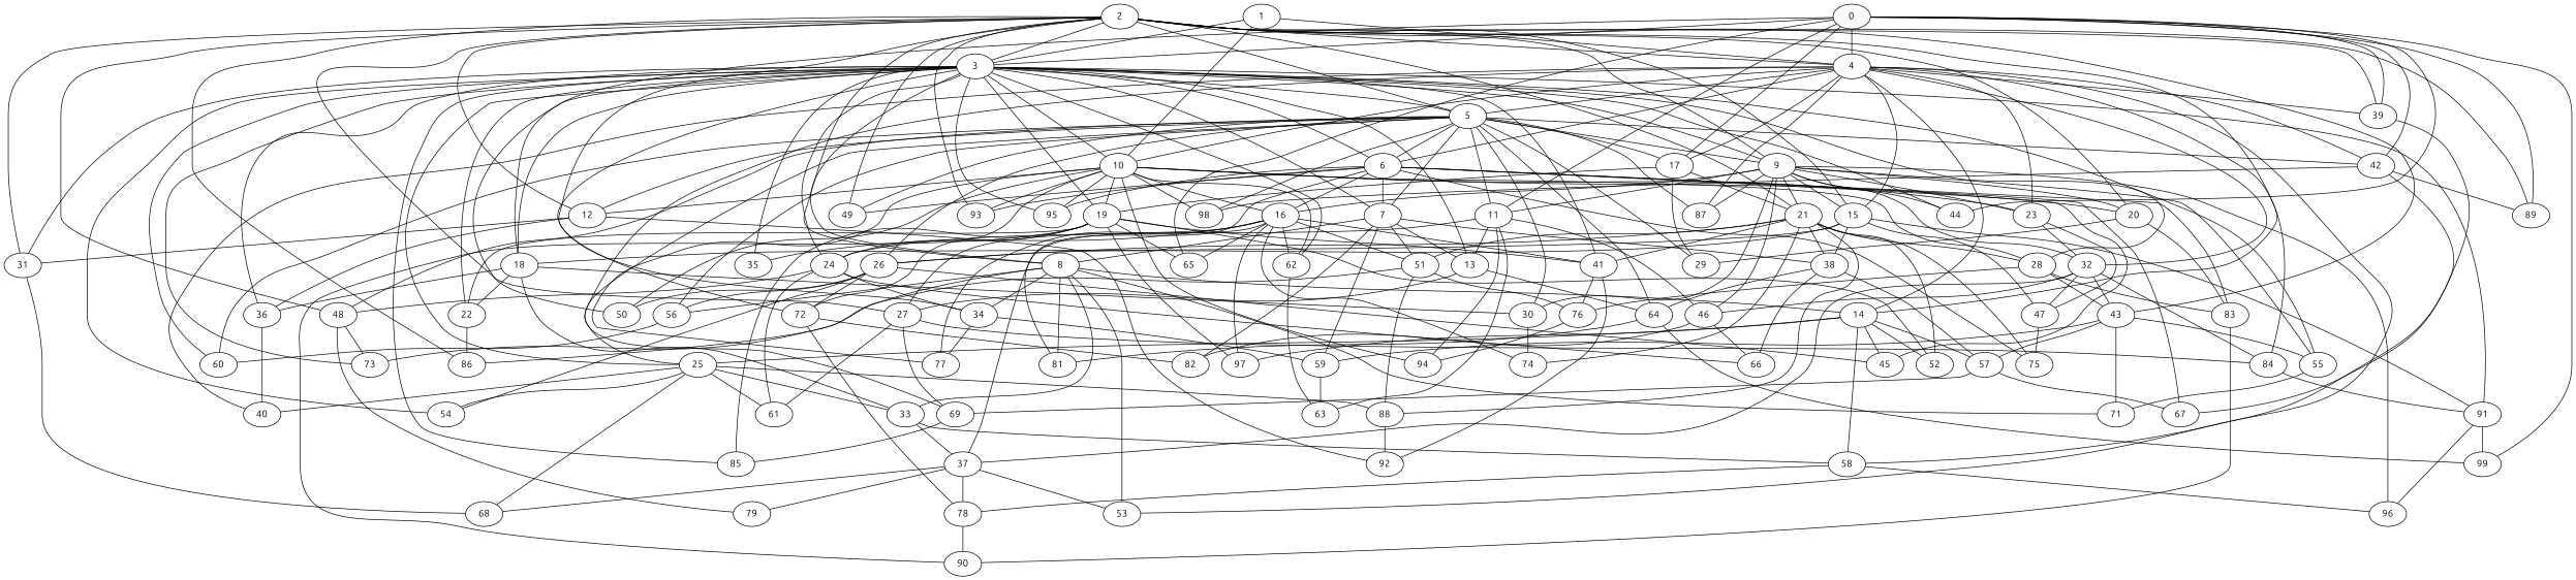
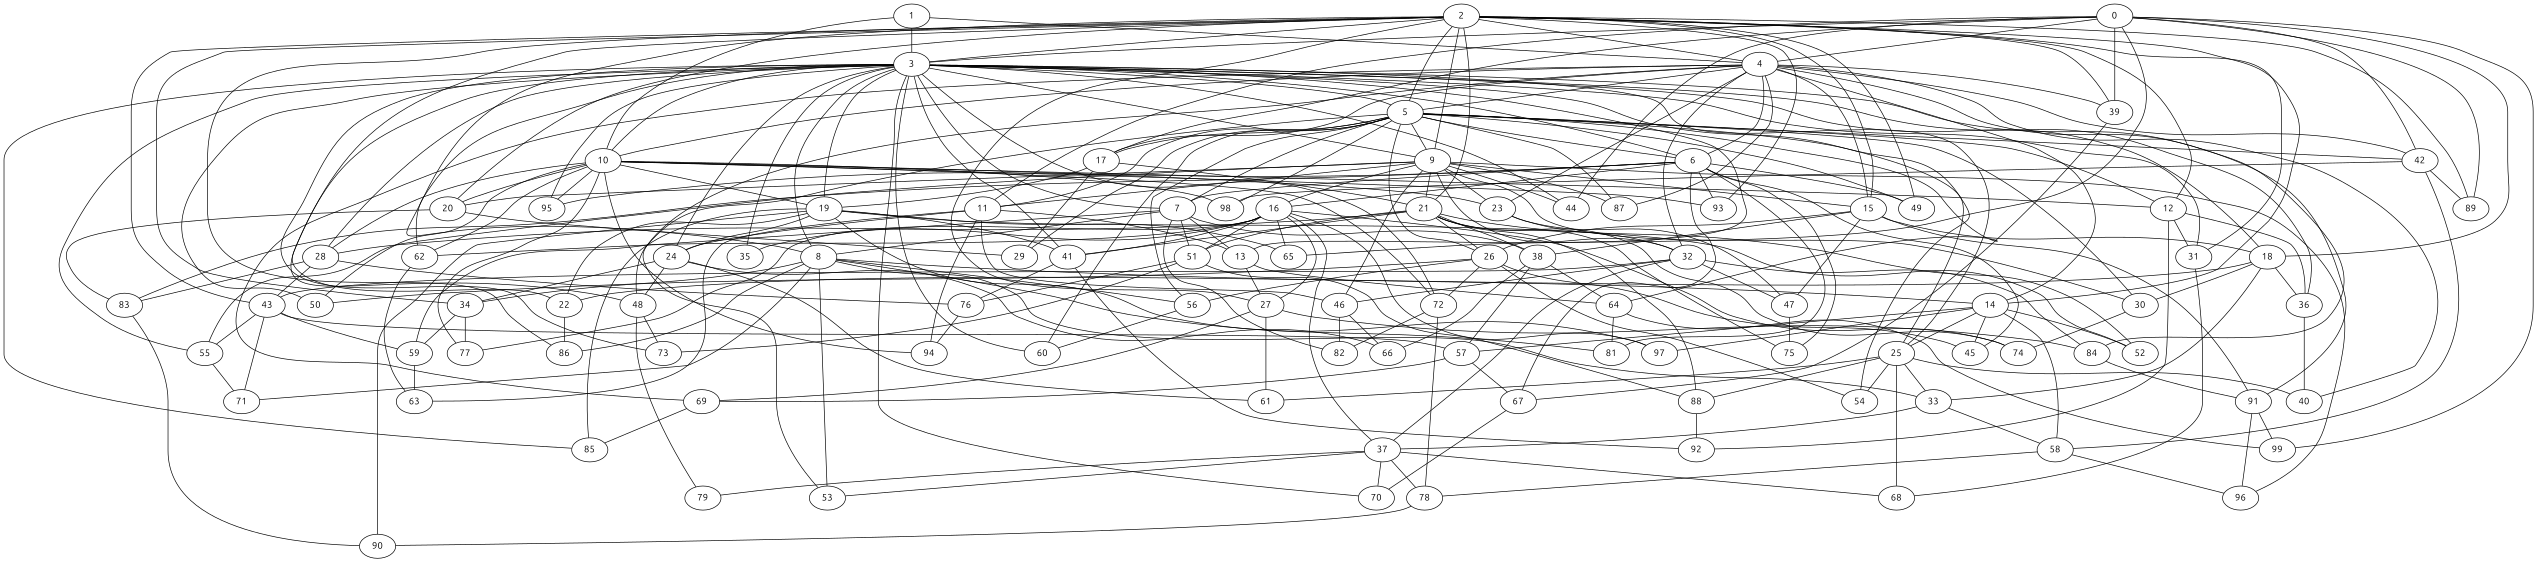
  strict graph {
    fontname=Ubuntu
    node [fontname=Ubuntu]
    edge [fontname=Ubuntu is_available=True prob=1.0]
    0
    3
    4
    11
    17
    18
    39
    42
    44
    65
    89
    99
    10
    5
    8
    9
    31
    6
    7
    13
    19
    22
    24
    25
    28
    35
    36
    41
    50
    54
    55
    60
    62
+   70
    72
    73
    85
    91
    95
    14
    15
    23
    32
    40
    53
    69
    84
    87
    46
    94
    63
    21
    29
    30
    33
    67
    98
    58
    1
    12
    20
    93
    16
    77
    2
    27
    34
    43
    48
    49
    86
    26
    56
    64
    81
    71
    96
    92
    45
    52
    57
    97
    38
    47
    83
    75
    51
    74
    88
    61
    68
    59
    79
    82
    90
    66
    76
    78
    37
    0 -- 3 [prob=0.757716881055]
    0 -- 4
    0 -- 11 [prob=0.185935183563]
    0 -- 17 [prob=0.589645621548]
    0 -- 18 [prob=0.539933167618]
    0 -- 39 [prob=0.339183353969]
    0 -- 42
    0 -- 44 [prob=0.214597700394]
    0 -- 65 [prob=0.526982022622]
    0 -- 89
    0 -- 99 [prob=0.195212057158]
    3 -- 18 [prob=0.00526994205995]
    3 -- 44 [prob=0.363703260249]
    3 -- 10
    3 -- 5 [prob=0.0542807053059]
    3 -- 8
    3 -- 9
    3 -- 31 [prob=0.761163573504]
    3 -- 6 [prob=0.84253012831]
    3 -- 7 [prob=0.489578153569]
    3 -- 13
    3 -- 19 [prob=0.196439165534]
    3 -- 22 [prob=0.604298820452]
    3 -- 24 [prob=0.753994952809]
    3 -- 25 [prob=0.991915806771]
    3 -- 28 [prob=0.747763646302]
    3 -- 35 [prob=0.0701442556692]
    3 -- 36 [prob=0.499779424159]
    3 -- 41 [prob=0.0603735849799]
    3 -- 50 [prob=0.40987795732]
    3 -- 54 [prob=0.809519509239]
    3 -- 55
    3 -- 60 [prob=0.142307340702]
    3 -- 62 [prob=0.46665005348]
+   3 -- 70 [prob=0.917125049056]
    3 -- 72 [prob=0.660777360192]
    3 -- 73 [prob=0.801493629753]
    3 -- 85
    3 -- 91
    3 -- 95
    4 -- 17
    4 -- 39 [prob=0.869488321186]
    4 -- 42 [prob=0.708271479413]
    4 -- 10 [prob=0.266717342547]
    4 -- 5 [prob=0.737845413194]
    4 -- 6
    4 -- 14
    4 -- 15 [prob=0.228187124699]
    4 -- 23 [prob=0.218867784932]
    4 -- 32 [prob=0.0666740550444]
    4 -- 40
    4 -- 53 [prob=0.655651762615]
    4 -- 69 [prob=0.290710900862]
    4 -- 84 [prob=0.935893841774]
    4 -- 87 [prob=0.268609401335]
    11 -- 13 [prob=0.869457166408]
    11 -- 24 [prob=0.70924521019]
    11 -- 46 [prob=0.0974117358983]
    11 -- 94
    11 -- 63 [prob=0.283944157424]
    17 -- 19 [prob=0.489525729762]
    17 -- 21 [prob=0.249613329835]
    17 -- 29 [prob=0.788349692458]
    18 -- 22 [prob=0.235837361651]
    18 -- 36 [prob=0.0376470123941]
    18 -- 30 [prob=0.126304817265]
    18 -- 33 [prob=0.222057025789]
    39 -- 67
    42 -- 89 [prob=0.421021674899]
    42 -- 98
    42 -- 58 [prob=0.522808906329]
    10 -- 19 [prob=0.238767487695]
    10 -- 28 [prob=0.881288549771]
    10 -- 50
    10 -- 62 [prob=0.365970277084]
    10 -- 72 [prob=0.554836804965]
    10 -- 95 [prob=0.537030875912]
    10 -- 23 [prob=0.805712942424]
    10 -- 94 [prob=0.495294026294]
    10 -- 98 [prob=0.899137953633]
    10 -- 12 [prob=0.394657521832]
    10 -- 20
    10 -- 93
-   10 -- 16 [prob=0.900527985668]
    10 -- 77 [prob=0.325427391437]
    5 -- 11 [prob=0.653928297961]
    5 -- 17
    5 -- 42
    5 -- 9 [prob=0.44315499971]
    5 -- 6 [prob=0.849609855382]
    5 -- 7 [prob=0.394865497989]
    5 -- 25 [prob=0.494590433528]
    5 -- 60 [prob=0.675611250675]
    5 -- 87 [prob=0.607632425891]
    5 -- 29 [prob=0.755459309145]
    5 -- 30 [prob=0.382172353257]
    5 -- 98
    5 -- 12 [prob=0.255824160172]
    5 -- 48 [prob=0.68325845075]
    5 -- 49
    5 -- 26
    5 -- 56
    5 -- 64 [prob=0.881393236365]
    8 -- 14 [prob=0.917370186824]
    8 -- 53 [prob=0.00821651186791]
    8 -- 33 [prob=0.0253653845167]
    8 -- 34 [prob=0.635617959116]
    8 -- 86 [prob=0.988388635323]
    8 -- 56 [prob=0.191286359441]
    8 -- 81 [prob=0.747928590326]
    8 -- 71
    9 -- 11 [prob=0.994654814928]
    9 -- 44
    9 -- 55 [prob=0.816108850009]
    9 -- 15 [prob=0.906471070182]
    9 -- 23 [prob=0.188805527508]
    9 -- 32 [prob=0.501404225857]
    9 -- 87 [prob=0.471354391436]
    9 -- 46 [prob=0.943837160669]
    9 -- 21 [prob=0.829001677568]
    9 -- 30
    9 -- 20 [prob=0.617566192721]
    9 -- 16 [prob=0.992535367686]
    9 -- 96
    31 -- 68 [prob=0.397144989119]
    6 -- 7 [prob=0.558766675029]
    6 -- 95
    6 -- 67 [prob=0.235344087292]
    6 -- 93 [prob=0.64335417478]
    6 -- 16
    6 -- 49 [prob=0.906212963625]
    6 -- 81 [prob=0.19712138217]
    6 -- 45 [prob=0.644693810569]
    6 -- 83
    6 -- 75 [prob=0.250719745469]
    7 -- 8 [prob=0.247115100495]
    7 -- 13 [prob=0.268079620395]
    7 -- 38
    7 -- 51 [prob=0.83489230983]
    7 -- 59 [prob=0.323849906363]
    7 -- 82 [prob=0.864505341717]
    13 -- 27 [prob=0.908746351861]
    13 -- 64 [prob=0.746383715208]
    19 -- 65 [prob=0.710472153773]
    19 -- 22 [prob=0.809539174958]
    19 -- 24 [prob=0.435955201086]
    19 -- 41
    19 -- 85 [prob=0.908722758295]
    19 -- 52 [prob=0.471770167775]
    19 -- 97 [prob=0.957982649338]
    19 -- 90 [prob=0.1282088277]
    22 -- 86
    24 -- 34 [prob=0.39834090624]
    24 -- 48
    24 -- 61 [prob=0.640168662667]
    24 -- 66 [prob=0.147852276058]
    25 -- 54 [prob=0.979298369446]
    25 -- 40
    25 -- 33 [prob=0.61340919503]
    25 -- 88 [prob=0.15728670825]
    25 -- 61 [prob=0.947135930928]
    25 -- 68 [prob=0.643489605979]
    28 -- 43 [prob=0.937054905026]
    28 -- 83 [prob=0.397608302368]
    28 -- 76 [prob=0.291849482059]
    36 -- 40 [prob=0.769228861319]
    41 -- 92 [prob=0.397226625967]
    41 -- 76 [prob=0.444435269338]
    55 -- 71 [prob=0.64219755207]
    62 -- 63 [prob=0.177098559296]
    72 -- 82 [prob=0.765429232039]
    72 -- 78 [prob=0.405840649324]
    91 -- 99 [prob=0.0411054619937]
    91 -- 96 [prob=0.592815497166]
    14 -- 25
    14 -- 58 [prob=0.654001967357]
    14 -- 45 [prob=0.744864128608]
    14 -- 52 [prob=0.453155104979]
    14 -- 57 [prob=0.0299827932957]
    14 -- 97 [prob=0.512568523564]
    15 -- 18 [prob=0.803478246889]
    15 -- 91 [prob=0.172914555447]
    15 -- 26
    15 -- 38 [prob=0.48941977843]
    15 -- 47 [prob=0.294250671616]
    23 -- 32 [prob=0.715528032656]
    23 -- 47 [prob=0.608415828676]
    32 -- 84 [prob=0.0489276752647]
    32 -- 46
    32 -- 43 [prob=0.636362811441]
    32 -- 47 [prob=0.533076605211]
    32 -- 37
    69 -- 85
    84 -- 91 [prob=0.855486347824]
    46 -- 82 [prob=0.784507953824]
    46 -- 66 [prob=0.587124632811]
    21 -- 28 [prob=0.955932117992]
    21 -- 41 [prob=0.342633806176]
    21 -- 26 [prob=0.605064398618]
    21 -- 52 [prob=0.092389704901]
    21 -- 38
    21 -- 75 [prob=0.389741012063]
    21 -- 51 [prob=0.732725661116]
    21 -- 74 [prob=0.463881969573]
    21 -- 88 [prob=0.421280046133]
    30 -- 74 [prob=0.194681045043]
    33 -- 58
    33 -- 37 [prob=0.880328640396]
+   67 -- 70 [prob=0.900141176769]
    58 -- 96 [prob=0.933479513657]
    58 -- 78 [prob=0.744997383614]
    1 -- 3
    1 -- 4 [prob=0.453724214287]
    1 -- 10
    12 -- 31 [prob=0.155508796217]
    12 -- 36 [prob=0.429075015844]
    12 -- 92 [prob=0.499105419798]
    20 -- 29 [prob=0.297660363857]
    20 -- 83 [prob=0.538966800147]
    16 -- 65 [prob=0.141097497966]
    16 -- 35 [prob=0.114819343739]
    16 -- 41 [prob=0.667046627761]
    16 -- 62 [prob=0.441570512717]
    16 -- 77 [prob=0.243701738911]
    16 -- 27 [prob=0.943779724743]
    16 -- 97 [prob=0.185727376582]
    16 -- 51 [prob=0.512938611036]
    16 -- 74 [prob=0.332606667449]
    16 -- 37
    2 -- 3 [prob=0.171233438794]
    2 -- 4
    2 -- 39 [prob=0.099075022581]
    2 -- 89 [prob=0.121640821615]
    2 -- 5 [prob=0.339923208207]
    2 -- 8 [prob=0.978169658764]
    2 -- 9 [prob=0.704522177471]
    2 -- 31 [prob=0.866105789399]
    2 -- 14 [prob=0.0361620635759]
    2 -- 15 [prob=0.500852093932]
    2 -- 21
    2 -- 12
    2 -- 20 [prob=0.584293884126]
    2 -- 93 [prob=0.817573748521]
    2 -- 27 [prob=0.718524035684]
    2 -- 34 [prob=0.484390914238]
    2 -- 43
    2 -- 48 [prob=0.622631502803]
    2 -- 49 [prob=0.353887392774]
    2 -- 86
    27 -- 69 [prob=0.775278936424]
    27 -- 84 [prob=0.992492992411]
    27 -- 61
    34 -- 77 [prob=0.919424596828]
    34 -- 59 [prob=0.0736615513713]
    43 -- 55 [prob=0.427347228008]
    43 -- 71 [prob=0.819702674834]
    43 -- 57 [prob=0.378200624761]
    43 -- 59 [prob=0.00756355182526]
    48 -- 73
    48 -- 79
    26 -- 50
    26 -- 54
    26 -- 72 [prob=0.304400925541]
    26 -- 56
    26 -- 45
    56 -- 60
    64 -- 99 [prob=0.423381350256]
    64 -- 81 [prob=0.235275786964]
    57 -- 69
    57 -- 67
    38 -- 64 [prob=0.119839799922]
    38 -- 57 [prob=0.723120161215]
    38 -- 66 [prob=0.920507534635]
    47 -- 75 [prob=0.350013174603]
    83 -- 90 [prob=0.598788324904]
    51 -- 73 [prob=0.326361268744]
    51 -- 88 [prob=0.974995543504]
    51 -- 76 [prob=0.94393433336]
    88 -- 92
    59 -- 63 [prob=0.75126391708]
    76 -- 94
    78 -- 90
+   37 -- 70 [prob=0.586891524269]
    37 -- 53
    37 -- 68 [prob=0.247858274154]
    37 -- 79 [prob=0.177273568062]
    37 -- 78
  }
